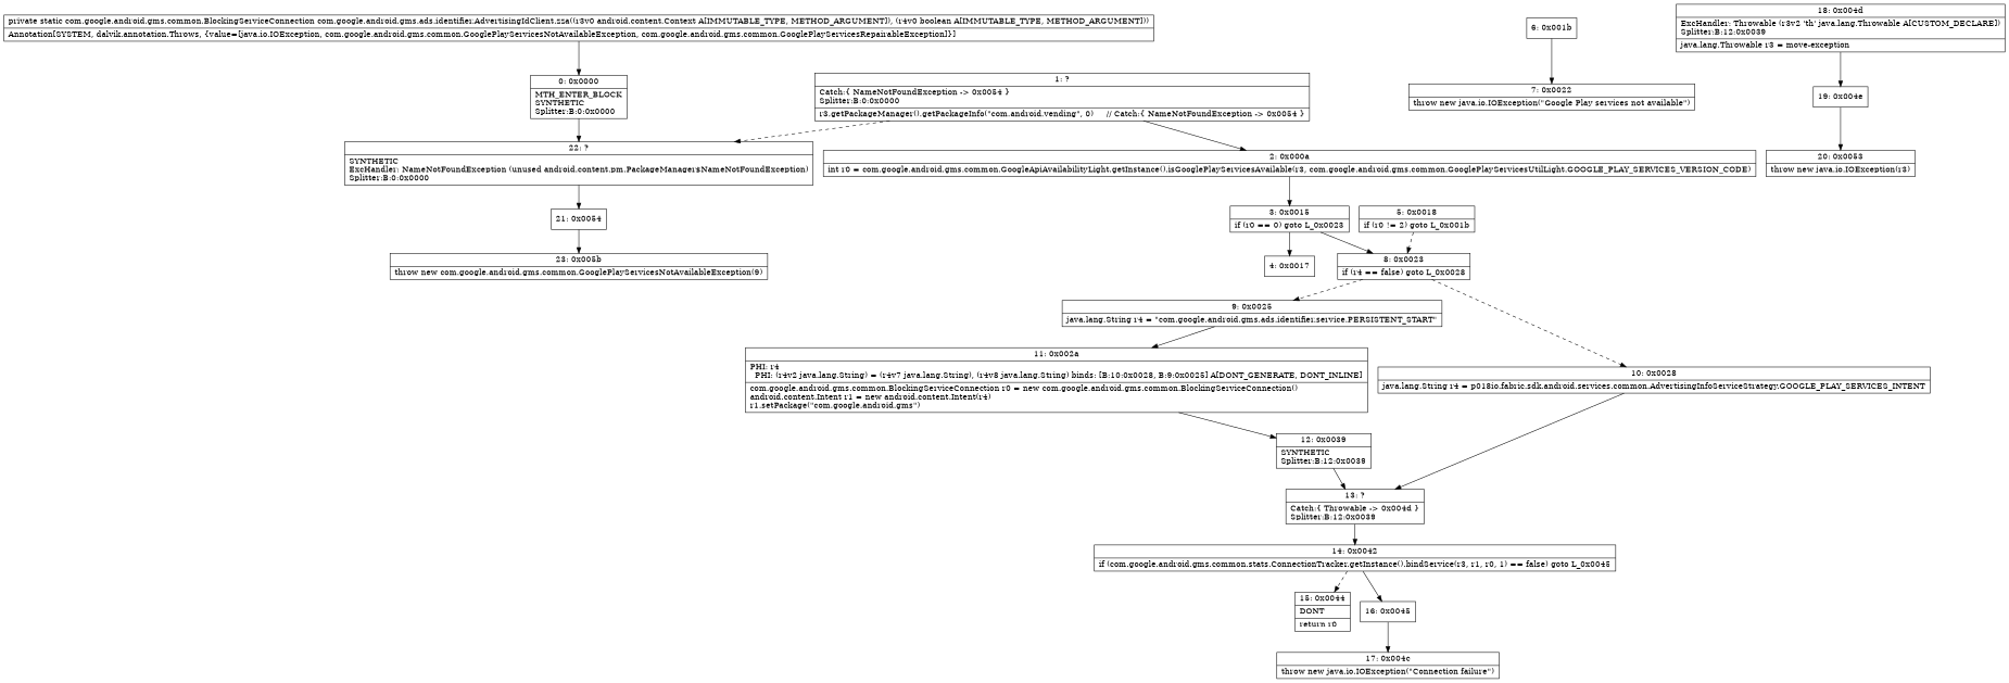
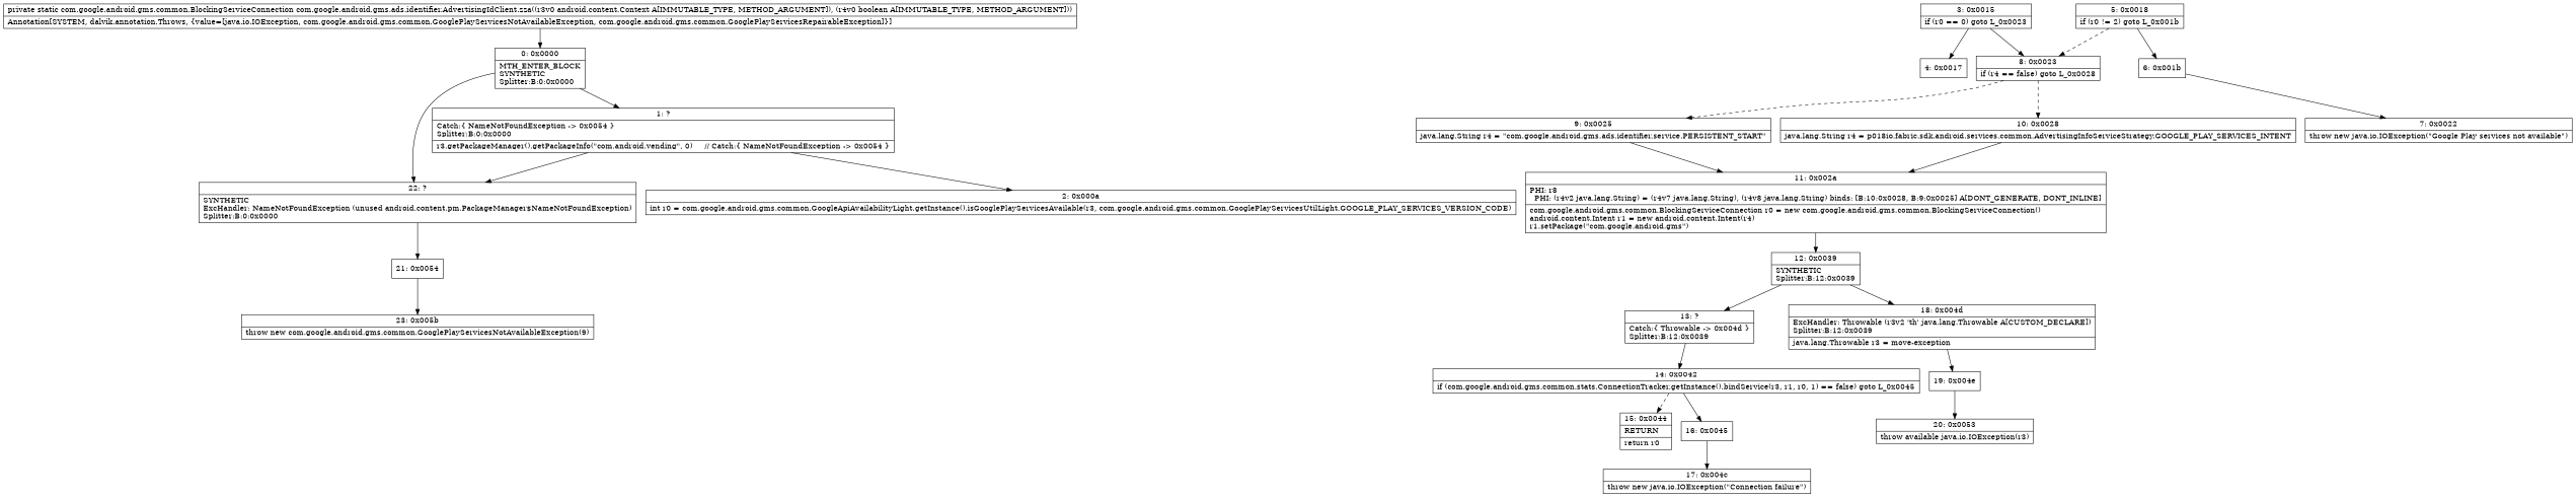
  digraph {
    node [shape=record]
    n1 [label="{0\:\ 0x0000|MTH_ENTER_BLOCK\lSYNTHETIC\lSplitter:B:0:0x0000\l}"]
    n2 [label="{1\:\ ?|Catch:\{ NameNotFoundException \-\> 0x0054 \}\lSplitter:B:0:0x0000\l|r3.getPackageManager().getPackageInfo(\"com.android.vending\", 0)     \/\/ Catch:\{ NameNotFoundException \-\> 0x0054 \}\l}"]
    n3 [label="{22\:\ ?|SYNTHETIC\lExcHandler: NameNotFoundException (unused android.content.pm.PackageManager$NameNotFoundException)\lSplitter:B:0:0x0000\l}"]
    n4 [label="{2\:\ 0x000a|int r0 = com.google.android.gms.common.GoogleApiAvailabilityLight.getInstance().isGooglePlayServicesAvailable(r3, com.google.android.gms.common.GooglePlayServicesUtilLight.GOOGLE_PLAY_SERVICES_VERSION_CODE)\l}"]
    n5 [label="{21\:\ 0x0054}"]
    n6 [label="{3\:\ 0x0015|if (r0 == 0) goto L_0x0023\l}"]
    n7 [label="{4\:\ 0x0017}"]
    n8 [label="{8\:\ 0x0023|if (r4 == false) goto L_0x0028\l}"]
    n9 [label="{9\:\ 0x0025|java.lang.String r4 = \"com.google.android.gms.ads.identifier.service.PERSISTENT_START\"\l}"]
    n10 [label="{10\:\ 0x0028|java.lang.String r4 = p018io.fabric.sdk.android.services.common.AdvertisingInfoServiceStrategy.GOOGLE_PLAY_SERVICES_INTENT\l}"]
    n11 [label="{5\:\ 0x0018|if (r0 != 2) goto L_0x001b\l}"]
    n12 [label="{6\:\ 0x001b}"]
    n13 [label="{7\:\ 0x0022|throw new java.io.IOException(\"Google Play services not available\")\l}"]
-   n14 [label="{11\:\ 0x002a|PHI: r4 \l  PHI: (r4v2 java.lang.String) = (r4v7 java.lang.String), (r4v8 java.lang.String) binds: [B:10:0x0028, B:9:0x0025] A[DONT_GENERATE, DONT_INLINE]\l|com.google.android.gms.common.BlockingServiceConnection r0 = new com.google.android.gms.common.BlockingServiceConnection()\landroid.content.Intent r1 = new android.content.Intent(r4)\lr1.setPackage(\"com.google.android.gms\")\l}"]
+   n14 [label="{11\:\ 0x002a|PHI: r8 \l  PHI: (r4v2 java.lang.String) = (r4v7 java.lang.String), (r4v8 java.lang.String) binds: [B:10:0x0028, B:9:0x0025] A[DONT_GENERATE, DONT_INLINE]\l|com.google.android.gms.common.BlockingServiceConnection r0 = new com.google.android.gms.common.BlockingServiceConnection()\landroid.content.Intent r1 = new android.content.Intent(r4)\lr1.setPackage(\"com.google.android.gms\")\l}"]
    n15 [label="{12\:\ 0x0039|SYNTHETIC\lSplitter:B:12:0x0039\l}"]
    n16 [label="{13\:\ ?|Catch:\{ Throwable \-\> 0x004d \}\lSplitter:B:12:0x0039\l}"]
    n17 [label="{18\:\ 0x004d|ExcHandler: Throwable (r3v2 'th' java.lang.Throwable A[CUSTOM_DECLARE])\lSplitter:B:12:0x0039\l|java.lang.Throwable r3 = move\-exception\l}"]
    n18 [label="{14\:\ 0x0042|if (com.google.android.gms.common.stats.ConnectionTracker.getInstance().bindService(r3, r1, r0, 1) == false) goto L_0x0045\l}"]
    n19 [label="{19\:\ 0x004e}"]
-   n20 [label="{15\:\ 0x0044|DONT\l|return r0\l}"]
+   n20 [label="{15\:\ 0x0044|RETURN\l|return r0\l}"]
    n21 [label="{16\:\ 0x0045}"]
    n22 [label="{17\:\ 0x004c|throw new java.io.IOException(\"Connection failure\")\l}"]
-   n23 [label="{20\:\ 0x0053|throw new java.io.IOException(r3)\l}"]
+   n23 [label="{20\:\ 0x0053|throw available java.io.IOException(r3)\l}"]
    n24 [label="{23\:\ 0x005b|throw new com.google.android.gms.common.GooglePlayServicesNotAvailableException(9)\l}"]
    n25 [label="{private static com.google.android.gms.common.BlockingServiceConnection com.google.android.gms.ads.identifier.AdvertisingIdClient.zza((r3v0 android.content.Context A[IMMUTABLE_TYPE, METHOD_ARGUMENT]), (r4v0 boolean A[IMMUTABLE_TYPE, METHOD_ARGUMENT]))  | Annotation[SYSTEM, dalvik.annotation.Throws, \{value=[java.io.IOException, com.google.android.gms.common.GooglePlayServicesNotAvailableException, com.google.android.gms.common.GooglePlayServicesRepairableException]\}]\l}"]
+   n1 -> n2
    n1 -> n3
-   n2 -> n3 [style=dashed]
+   n2 -> n3
    n2 -> n4
    n3 -> n5
-   n4 -> n6
    n5 -> n24
    n6 -> n7 [style=solid]
    n6 -> n8
    n8 -> n9 [style=dashed]
    n8 -> n10 [style=dashed]
    n9 -> n14
-   n10 -> n16
+   n10 -> n14
    n11 -> n8 [style=dashed]
+   n11 -> n12
    n12 -> n13
    n14 -> n15
    n15 -> n16
+   n15 -> n17
    n16 -> n18
    n17 -> n19
    n18 -> n20 [style=dashed]
    n18 -> n21
    n19 -> n23
    n21 -> n22
    n25 -> n1
  }
